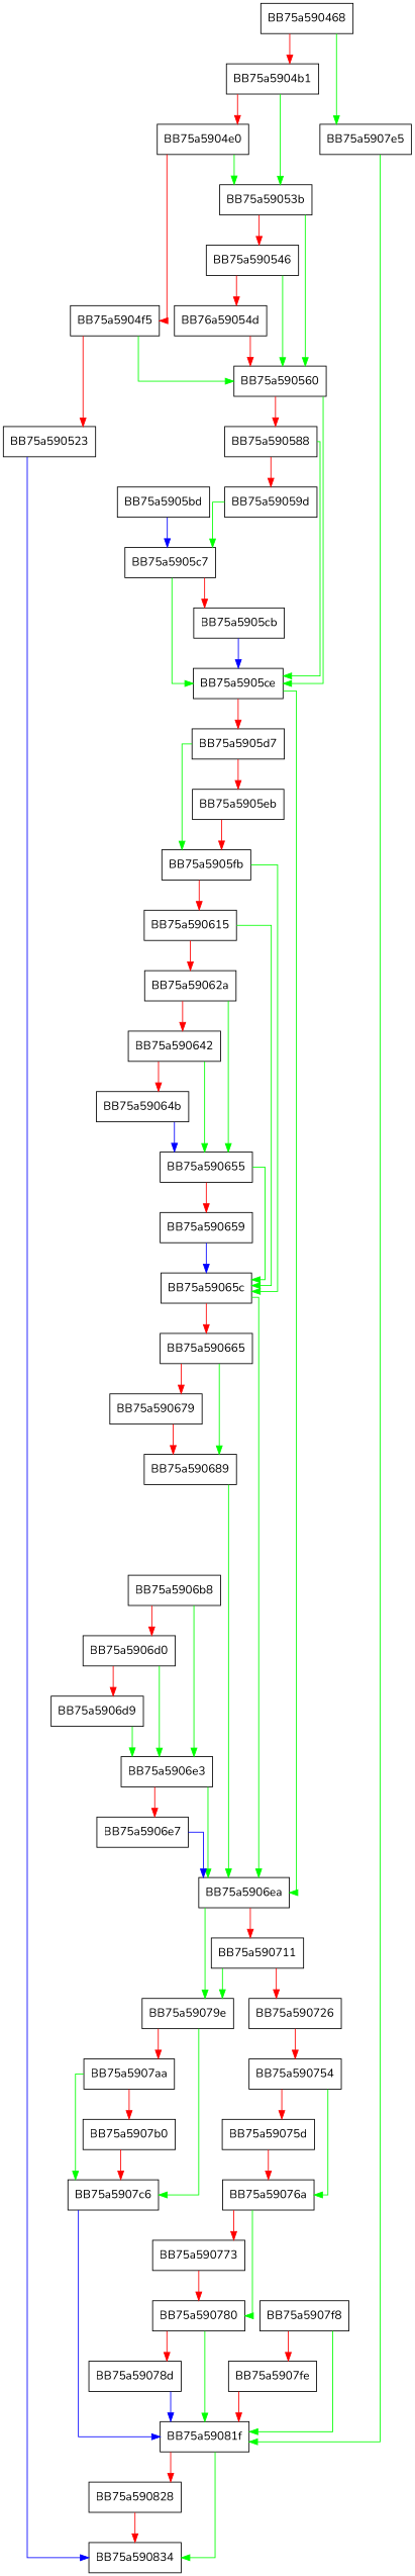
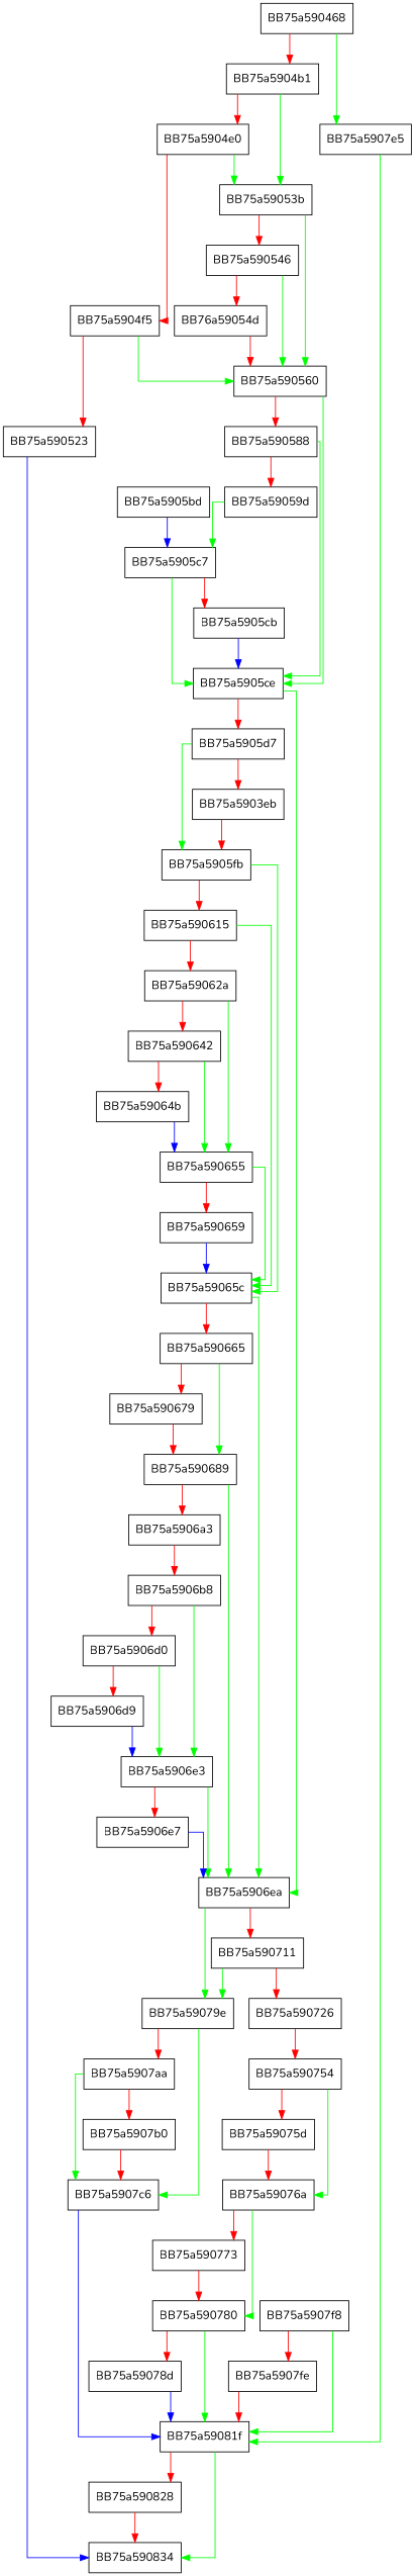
  digraph {
    fontname=Nunito
    splines=ortho
    node [fontname=Nunito shape=box]
    edge [color=red fontname=Nunito]
    BB75a590468
    BB75a5907e5
    BB75a5904b1
    BB75a59081f
    BB75a59053b
    BB75a5904e0
    BB75a590834
    BB75a590828
    BB75a5907f8
    BB75a5907fe
    BB75a590560
    n12 [label=BB75a590546]
    BB75a5904f5
    BB75a5905ce
    BB75a590588
    n16 [label=BB76a59054d]
    BB75a590523
    BB75a5906ea
    BB75a5905d7
    BB75a59059d
    BB75a59079e
    BB75a590711
    BB75a5905fb
-   BB75a5905eb
+   BB75a5905eb [label=BB75a5903eb]
    BB75a5905c7
    BB75a5905cb
    BB75a5905bd
    BB75a5907c6
    BB75a5907aa
    BB75a590726
    BB75a59065c
    BB75a590615
    BB75a590665
    BB75a59062a
    BB75a590689
    BB75a590679
    BB75a590655
    BB75a590642
    BB75a590659
    BB75a59064b
+   BB75a5906a3
    BB75a5906b8
    BB75a5906e3
    BB75a5906d0
    BB75a5906e7
    BB75a5906d9
    BB75a5907b0
    BB75a590754
    BB75a59076a
    BB75a59075d
    BB75a590780
    BB75a590773
    BB75a59078d
    BB75a590468 -> BB75a5907e5 [color=green]
    BB75a590468 -> BB75a5904b1
    BB75a5907e5 -> BB75a59081f [color=green]
    BB75a5904b1 -> BB75a59053b [color=green]
    BB75a5904b1 -> BB75a5904e0
    BB75a59081f -> BB75a590834 [color=green]
    BB75a59081f -> BB75a590828
    BB75a59053b -> BB75a590560 [color=green]
    BB75a59053b -> n12
    BB75a5904e0 -> BB75a59053b [color=green]
    BB75a5904e0 -> BB75a5904f5
    BB75a590828 -> BB75a590834
    BB75a5907f8 -> BB75a59081f [color=green]
    BB75a5907f8 -> BB75a5907fe
    BB75a5907fe -> BB75a59081f
    BB75a590560 -> BB75a5905ce [color=green]
    BB75a590560 -> BB75a590588
    n12 -> BB75a590560 [color=green]
    n12 -> n16
    BB75a5904f5 -> BB75a590560 [color=green]
    BB75a5904f5 -> BB75a590523
    BB75a5905ce -> BB75a5906ea [color=green]
    BB75a5905ce -> BB75a5905d7
    BB75a590588 -> BB75a5905ce [color=green]
    BB75a590588 -> BB75a59059d
    n16 -> BB75a590560
    BB75a590523 -> BB75a590834 [color=blue]
    BB75a5906ea -> BB75a59079e [color=green]
    BB75a5906ea -> BB75a590711
    BB75a5905d7 -> BB75a5905fb [color=green]
    BB75a5905d7 -> BB75a5905eb
    BB75a59059d -> BB75a5905c7 [color=green]
    BB75a59079e -> BB75a5907c6 [color=green]
    BB75a59079e -> BB75a5907aa
    BB75a590711 -> BB75a59079e [color=green]
    BB75a590711 -> BB75a590726
    BB75a5905fb -> BB75a59065c [color=green]
    BB75a5905fb -> BB75a590615
    BB75a5905eb -> BB75a5905fb
    BB75a5905c7 -> BB75a5905ce [color=green]
    BB75a5905c7 -> BB75a5905cb
    BB75a5905cb -> BB75a5905ce [color=blue]
    BB75a5905bd -> BB75a5905c7 [color=blue]
    BB75a5907c6 -> BB75a59081f [color=blue]
    BB75a5907aa -> BB75a5907c6 [color=green]
    BB75a5907aa -> BB75a5907b0
    BB75a590726 -> BB75a590754
    BB75a59065c -> BB75a5906ea [color=green]
    BB75a59065c -> BB75a590665
    BB75a590615 -> BB75a59065c [color=green]
    BB75a590615 -> BB75a59062a
    BB75a590665 -> BB75a590689 [color=green]
    BB75a590665 -> BB75a590679
    BB75a59062a -> BB75a590655 [color=green]
    BB75a59062a -> BB75a590642
    BB75a590689 -> BB75a5906ea [color=green]
+   BB75a590689 -> BB75a5906a3
    BB75a590679 -> BB75a590689
    BB75a590655 -> BB75a59065c [color=green]
    BB75a590655 -> BB75a590659
    BB75a590642 -> BB75a590655 [color=green]
    BB75a590642 -> BB75a59064b
    BB75a590659 -> BB75a59065c [color=blue]
    BB75a59064b -> BB75a590655 [color=blue]
+   BB75a5906a3 -> BB75a5906b8
    BB75a5906b8 -> BB75a5906e3 [color=green]
    BB75a5906b8 -> BB75a5906d0
    BB75a5906e3 -> BB75a5906ea [color=green]
    BB75a5906e3 -> BB75a5906e7
    BB75a5906d0 -> BB75a5906e3 [color=green]
    BB75a5906d0 -> BB75a5906d9
    BB75a5906e7 -> BB75a5906ea [color=blue]
-   BB75a5906d9 -> BB75a5906e3 [color=green]
+   BB75a5906d9 -> BB75a5906e3 [color=blue]
    BB75a5907b0 -> BB75a5907c6
    BB75a590754 -> BB75a59076a [color=green]
    BB75a590754 -> BB75a59075d
    BB75a59076a -> BB75a590780 [color=green]
    BB75a59076a -> BB75a590773
    BB75a59075d -> BB75a59076a
    BB75a590780 -> BB75a59081f [color=green]
    BB75a590780 -> BB75a59078d
    BB75a590773 -> BB75a590780
    BB75a59078d -> BB75a59081f [color=blue]
  }
